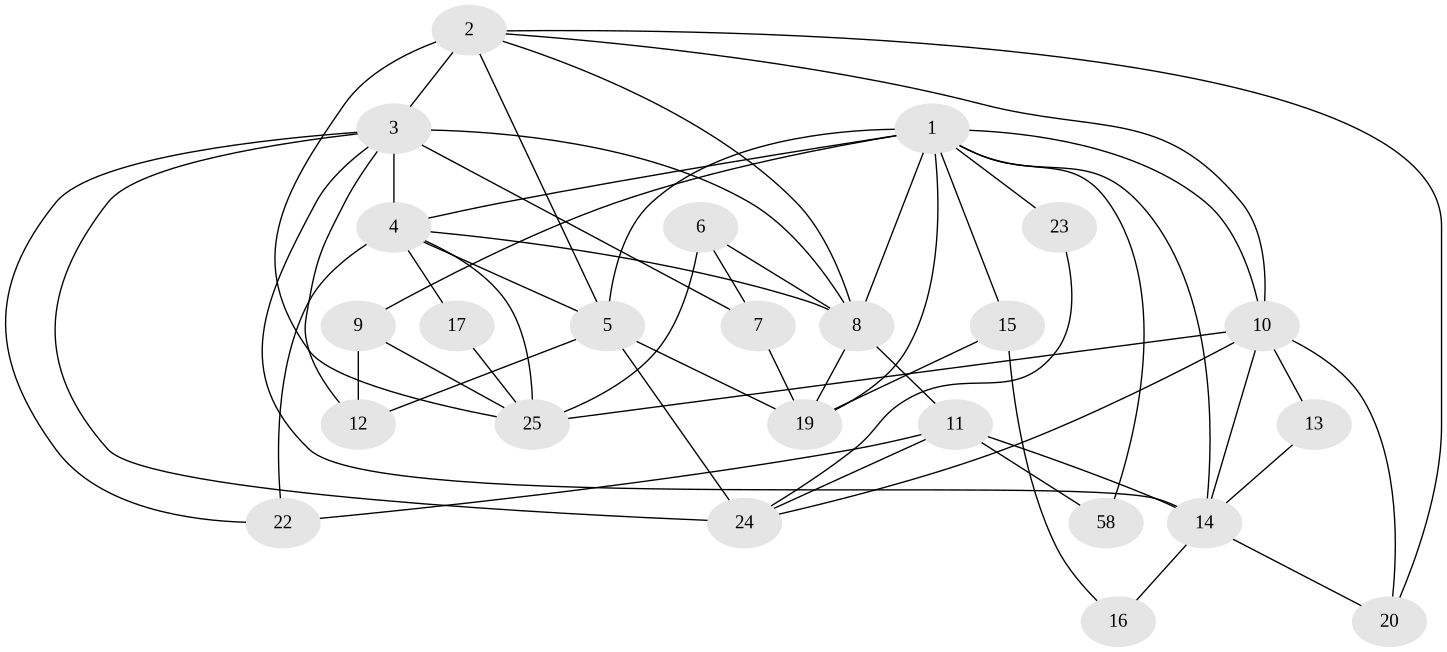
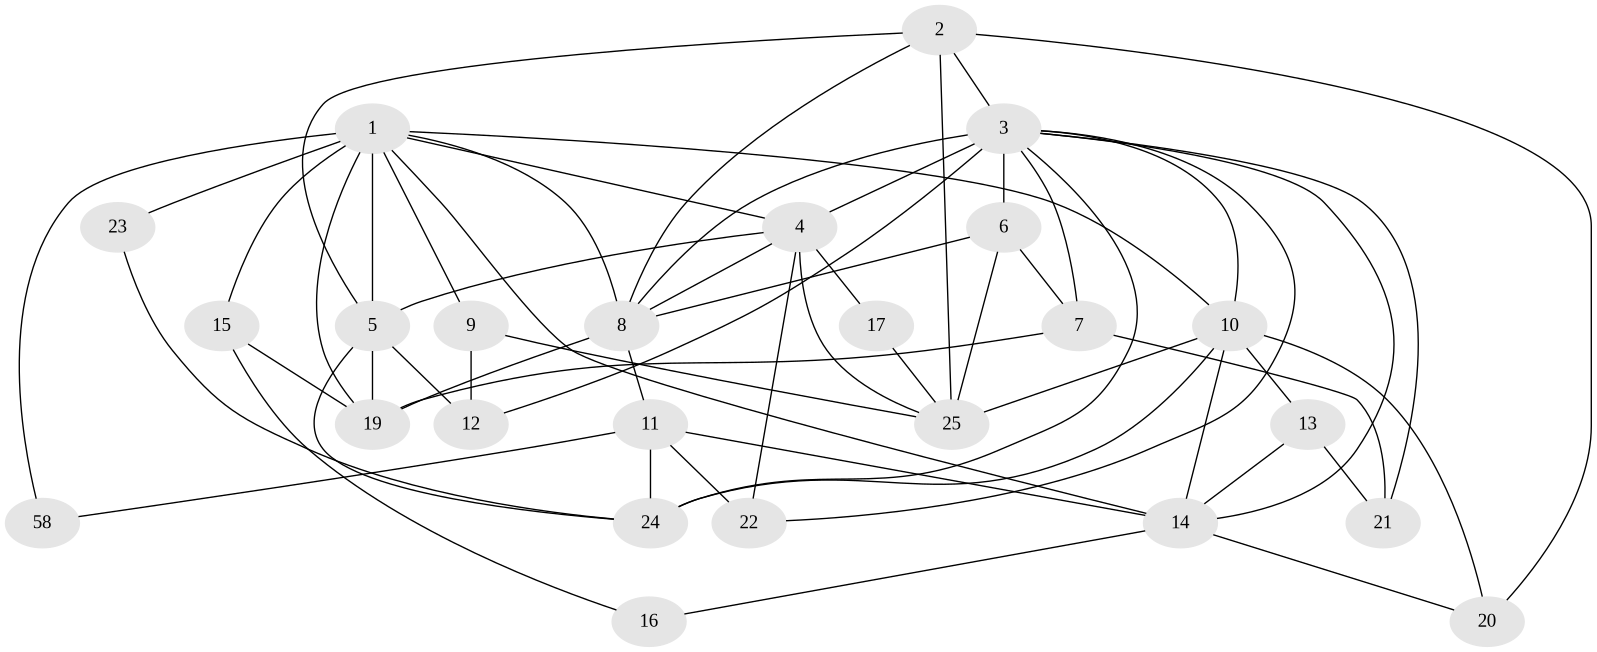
  graph {
    fontname="Liberation Serif"
    node [color=gray90 fontname="Liberation Serif" style=filled]
    edge [fontname="Liberation Serif" weight=1.0]
    1
    4
    5
    8
    9
    10
    14
    15
    n9 [label=58]
    19
    23
    25
    22
    17
    12
    24
    11
    20
    13
    16
    2
    3
    6
    7
+   21
    1 -- 4
    1 -- 5
    1 -- 8
    1 -- 9
    1 -- 10 [weight=2.0]
    1 -- 14
    1 -- 15
    1 -- n9
    1 -- 19 [weight=3.0]
    1 -- 23
    4 -- 5
    4 -- 8
    4 -- 25
    4 -- 22 [weight=2.0]
    4 -- 17
    5 -- 19
    5 -- 12
    5 -- 24
    8 -- 19
    8 -- 11
    9 -- 25
    9 -- 12
    10 -- 14
    10 -- 25 [weight=2.0]
    10 -- 24
    10 -- 20 [weight=2.0]
    10 -- 13
    14 -- 20
    14 -- 16
    15 -- 19
    15 -- 16
    23 -- 24
    17 -- 25
    11 -- 14
    11 -- n9
    11 -- 22
    11 -- 24
    13 -- 14
+   13 -- 21
    2 -- 5
    2 -- 8
-   2 -- 10
+   3 -- 10
    2 -- 25
    2 -- 20
    2 -- 3 [weight=2.0]
    3 -- 4 [weight=3.0]
    3 -- 8
    3 -- 14
    3 -- 22
    3 -- 12
    3 -- 24 [weight=2.0]
+   3 -- 6
    3 -- 7
+   3 -- 21
    6 -- 8
    6 -- 25
    6 -- 7
    7 -- 19
+   7 -- 21
  }
